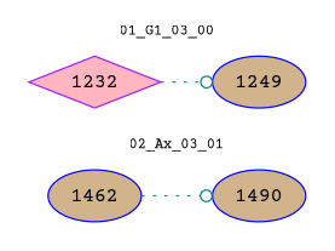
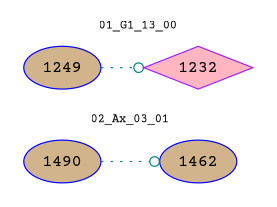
  digraph {
    fontname="Courier Prime"
    rankdir=LR
    node [color=blue fillcolor=tan fontname="Courier Prime" shape=ellipse style=filled]
    edge [arrowhead=odot color=teal fontname="Courier Prime" style=dotted]
    n1 [label=1462]
    n2 [label=1490]
    n3 [label=1249]
    n4 [color=purple fillcolor=lightpink label=1232 shape=diamond]
    subgraph cluster_1 {
      color=white
      fontsize=10
      label="02_Ax_03_01"
      n1
      n2
    }
    subgraph cluster_2 {
      color=white
      fontsize=10
-     label="01_G1_03_00"
+     label="01_G1_13_00"
      n3
      n4
    }
-   n1 -> n2
-   n4 -> n3
+   n2 -> n1
+   n3 -> n4
  }
